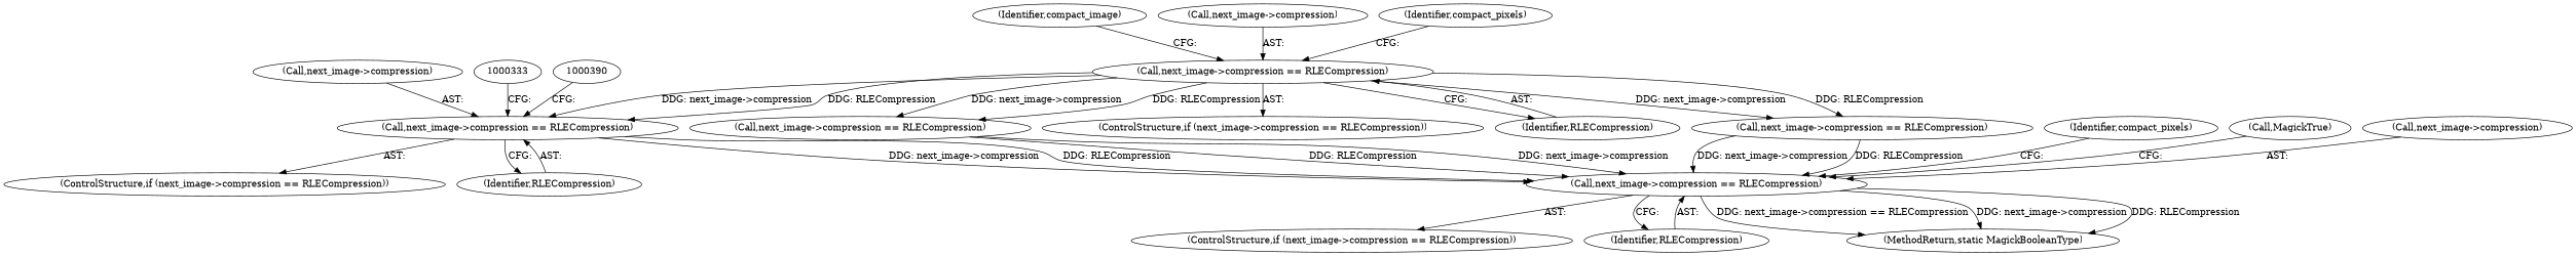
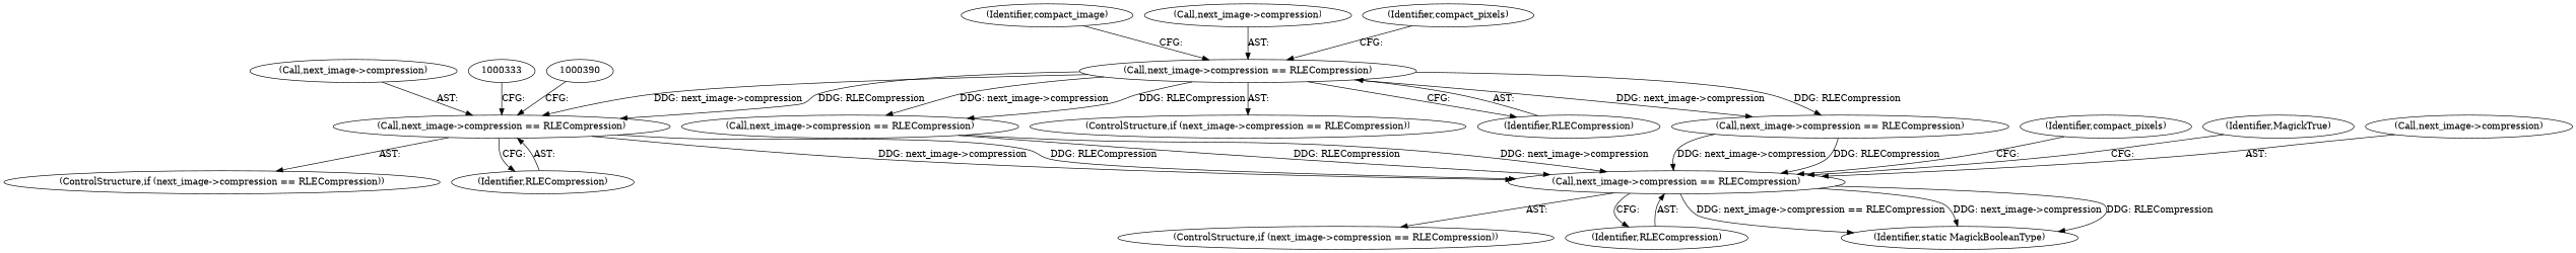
  digraph {
    fontname="DejaVu Serif"
    node [fontname="DejaVu Serif"]
    edge [fontname="DejaVu Serif"]
    n1 [label="(Call,next_image->compression == RLECompression)"]
    n2 [label="(Call,next_image->compression == RLECompression)"]
    n3 [label="(Identifier,RLECompression)"]
    n4 [label="(ControlStructure,if (next_image->compression == RLECompression))"]
    n5 [label="(ControlStructure,if (next_image->compression == RLECompression))"]
    n6 [label="(Identifier,RLECompression)"]
-   n7 [label="(MethodReturn,static MagickBooleanType)"]
+   n7 [label="(Identifier,static MagickBooleanType)"]
    n8 [label="(Call,next_image->compression == RLECompression)"]
    n9 [label="(ControlStructure,if (next_image->compression == RLECompression))"]
    n10 [label="(Identifier,RLECompression)"]
    n11 [label="(Call,next_image->compression == RLECompression)"]
    n12 [label="(Call,next_image->compression == RLECompression)"]
    n13 [label="(Identifier,compact_pixels)"]
    n14 [label="(Identifier,compact_image)"]
    n15 [label="(Call,next_image->compression)"]
-   n16 [label="(Call,MagickTrue)"]
+   n16 [label="(Identifier,MagickTrue)"]
    n17 [label="(Call,next_image->compression)"]
    n18 [label="(Identifier,compact_pixels)"]
    n19 [label="(Call,next_image->compression)"]
    1000333
    1000390
    n1 -> n2 [label="DDG: next_image->compression"]
    n1 -> n2 [label="DDG: RLECompression"]
    n1 -> n3 [label="CFG: "]
    n1 -> n4 [label="AST: "]
    n2 -> n5 [label="AST: "]
    n2 -> n6 [label="CFG: "]
    n2 -> n7 [label="DDG: next_image->compression == RLECompression"]
    n2 -> n7 [label="DDG: next_image->compression"]
    n2 -> n7 [label="DDG: RLECompression"]
    n3 -> n1 [label="AST: "]
    n6 -> n2 [label="AST: "]
    n8 -> n1 [label="DDG: next_image->compression"]
    n8 -> n1 [label="DDG: RLECompression"]
    n8 -> n9 [label="AST: "]
    n8 -> n10 [label="CFG: "]
    n8 -> n11 [label="DDG: next_image->compression"]
    n8 -> n11 [label="DDG: RLECompression"]
    n8 -> n12 [label="DDG: next_image->compression"]
    n8 -> n12 [label="DDG: RLECompression"]
    n10 -> n8 [label="AST: "]
    n11 -> n2 [label="DDG: next_image->compression"]
    n11 -> n2 [label="DDG: RLECompression"]
    n12 -> n2 [label="DDG: next_image->compression"]
    n12 -> n2 [label="DDG: RLECompression"]
    n13 -> n2 [label="CFG: "]
    n14 -> n8 [label="CFG: "]
    n15 -> n8 [label="AST: "]
    n16 -> n2 [label="CFG: "]
    n17 -> n2 [label="AST: "]
    n18 -> n8 [label="CFG: "]
    n19 -> n1 [label="AST: "]
    1000333 -> n1 [label="CFG: "]
    1000390 -> n1 [label="CFG: "]
  }
